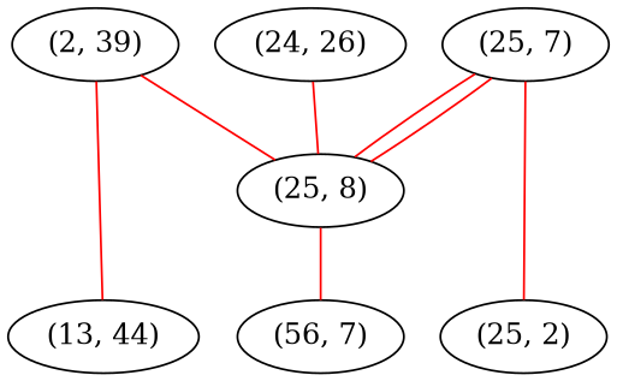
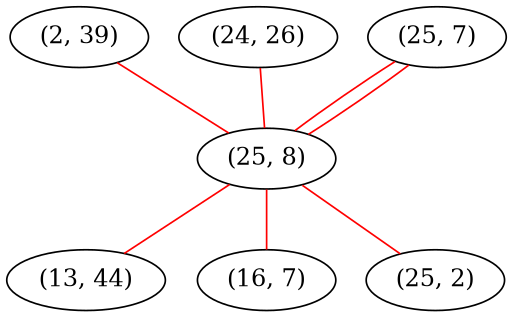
  graph {
    edge [color=red weight=1]
    "(2, 39)"
    "(13, 44)"
    "(25, 8)"
    n4 [label="(24, 26)"]
-   "(16, 7)" [label="(56, 7)"]
+   "(16, 7)"
    "(25, 7)"
    "(25, 2)"
-   "(2, 39)" -- "(13, 44)"
+   "(25, 8)" -- "(13, 44)"
    "(2, 39)" -- "(25, 8)"
    "(25, 8)" -- "(16, 7)"
    n4 -- "(25, 8)"
    "(25, 7)" -- "(25, 8)"
    "(25, 7)" -- "(25, 8)"
-   "(25, 7)" -- "(25, 2)"
+   "(25, 8)" -- "(25, 2)"
  }
